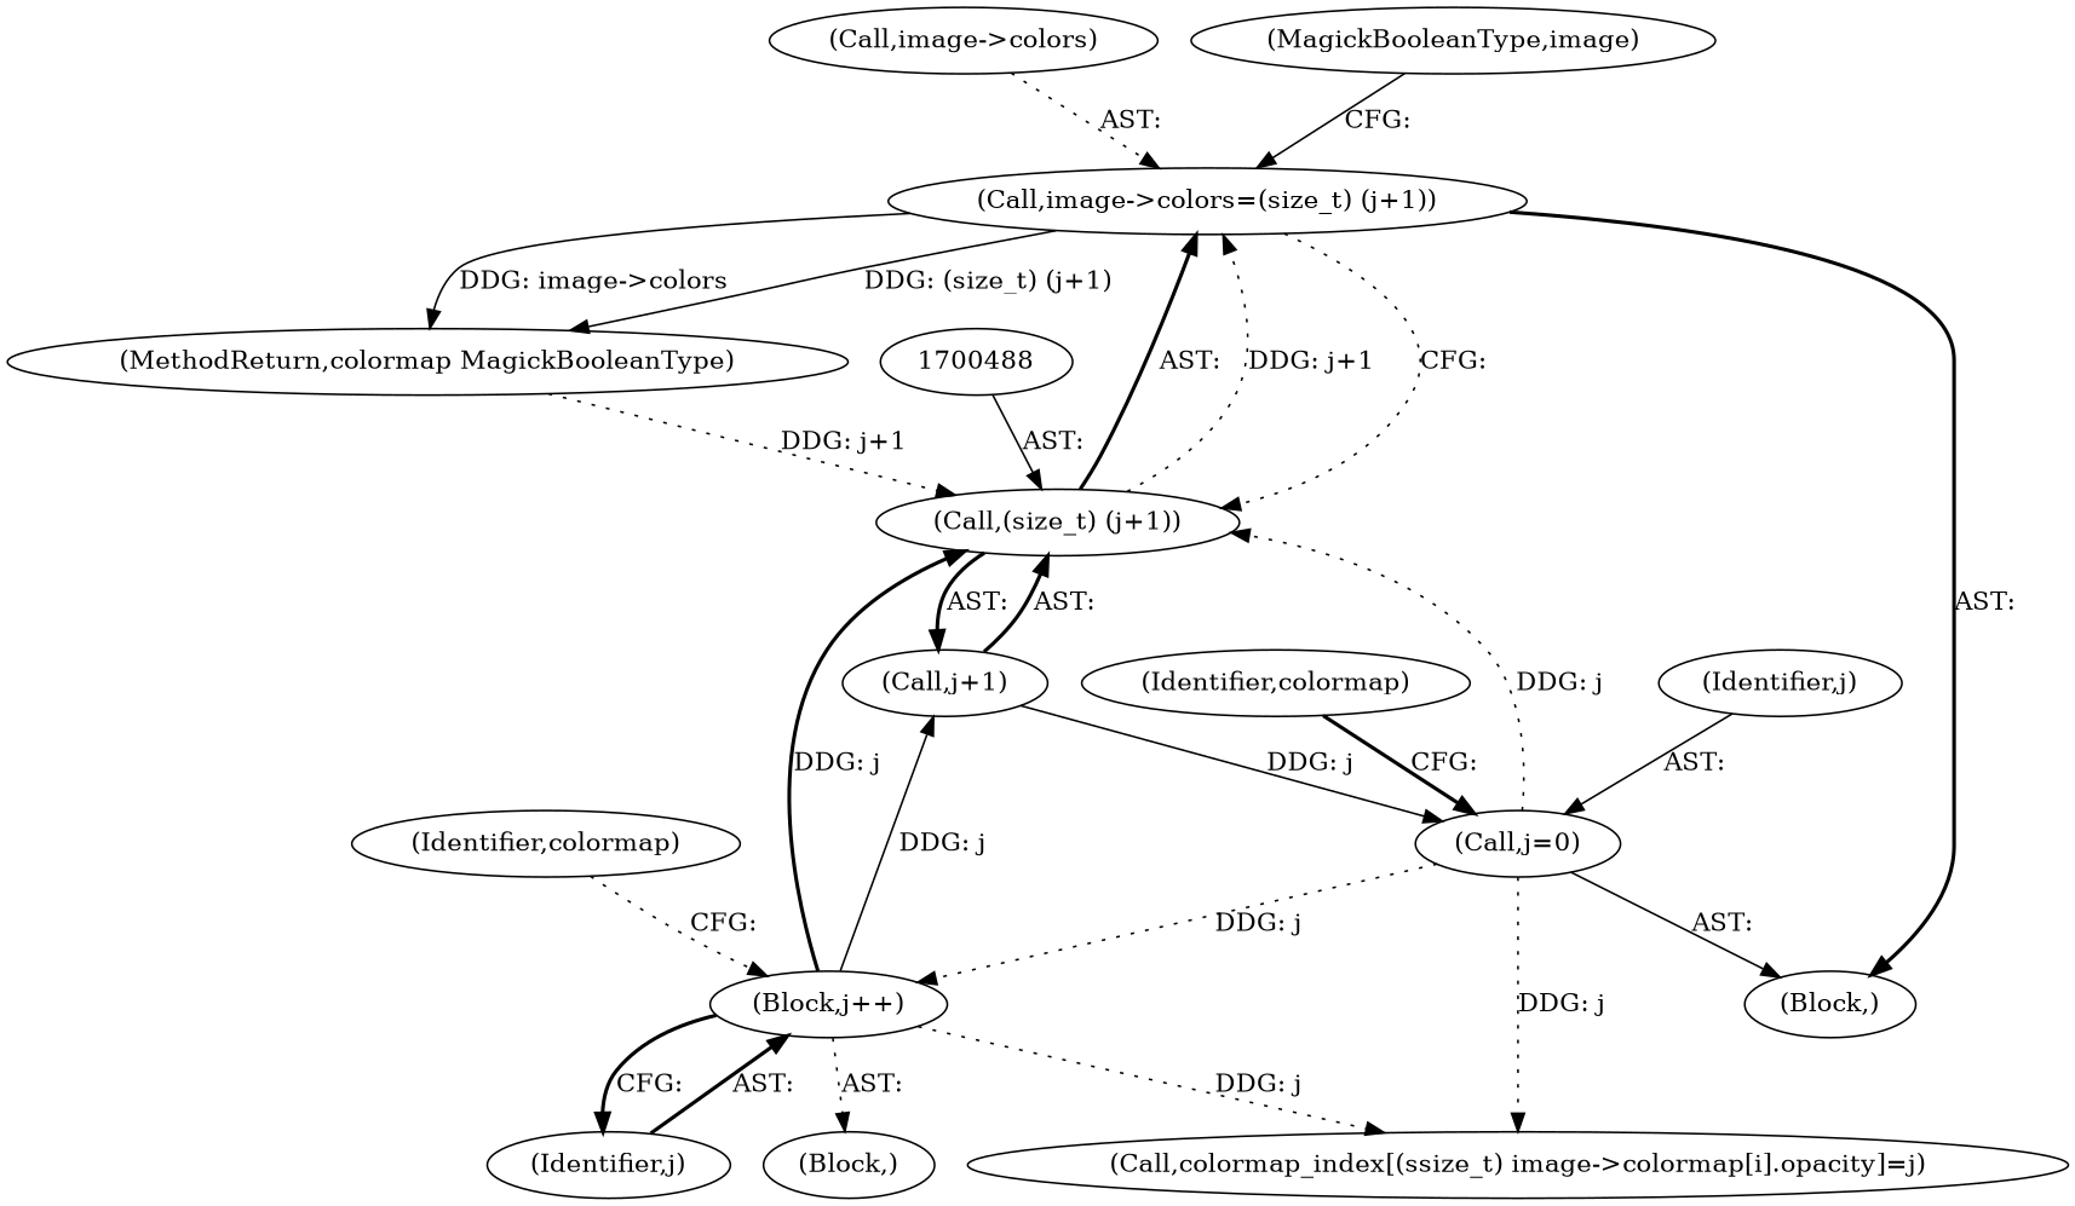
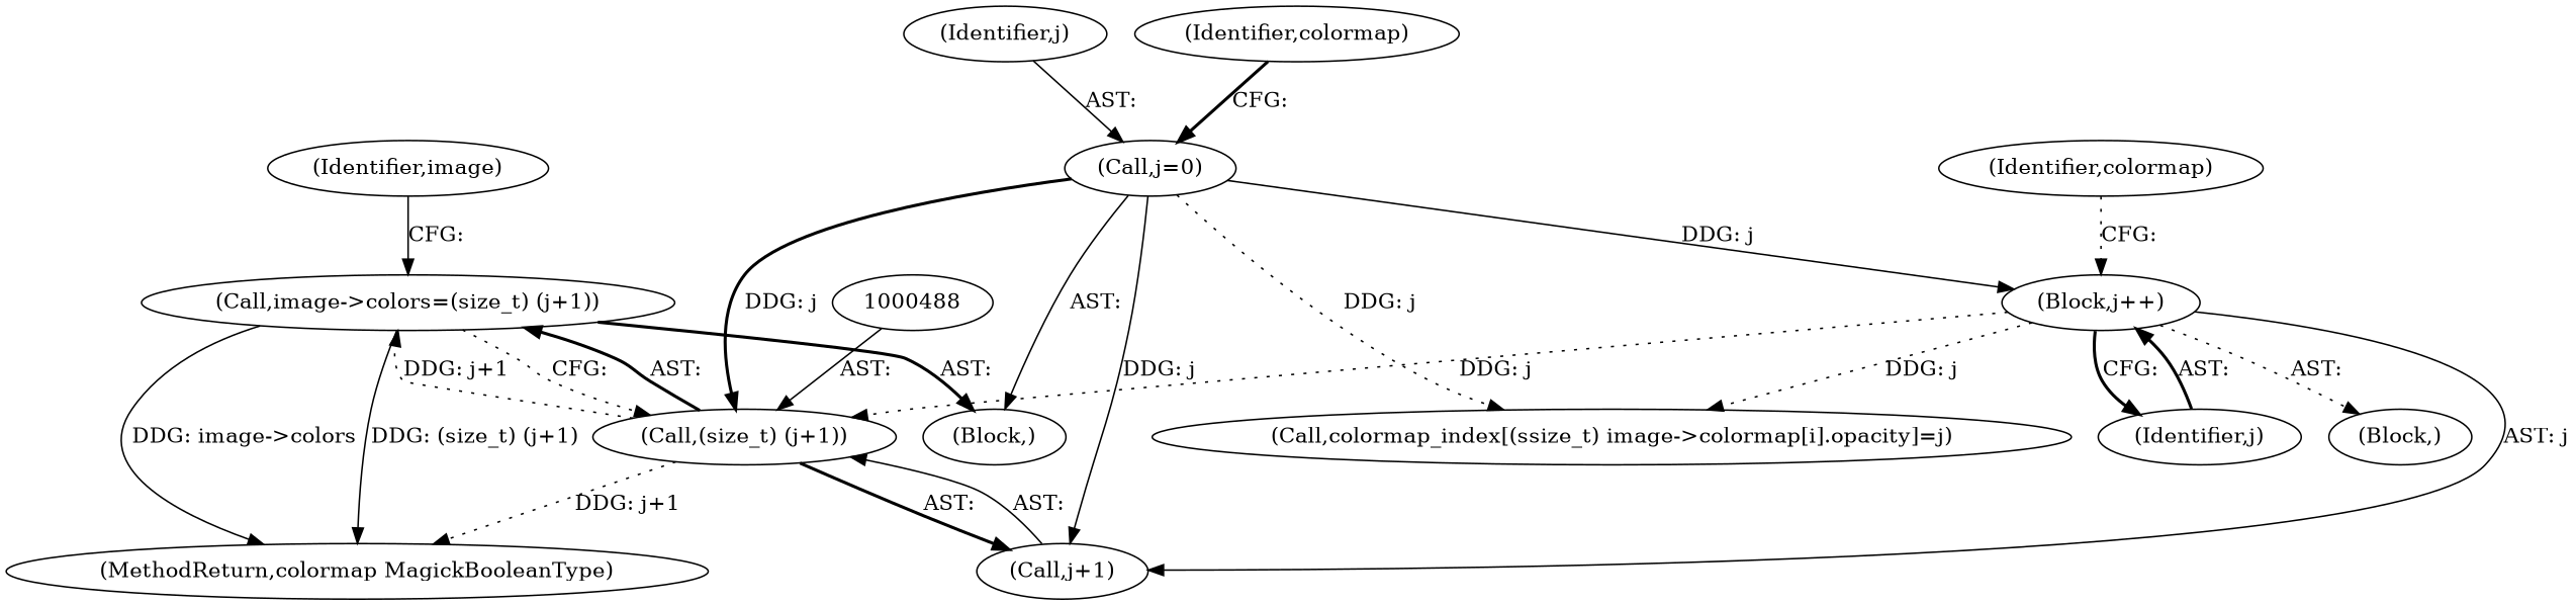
  digraph {
    edge [style=dotted]
    n1 [label="(Call,image->colors=(size_t) (j+1))"]
    n2 [label="(Call,(size_t) (j+1))"]
    n3 [label="(MethodReturn,colormap MagickBooleanType)"]
    n4 [label="(Block,)"]
    n5 [label="(Call,j+1)"]
    n6 [label="(Call,j=0)"]
    n7 [label="(Block,j++)"]
    n8 [label="(Call,colormap_index[(ssize_t) image->colormap[i].opacity]=j)"]
    n9 [label="(Identifier,j)"]
    n10 [label="(Block,)"]
    n11 [label="(Identifier,colormap)"]
-   n12 [label="(Call,image->colors)"]
    n13 [label="(Identifier,j)"]
-   n14 [label="(MagickBooleanType,image)"]
+   n14 [label="(Identifier,image)"]
    n15 [label="(Identifier,colormap)"]
-   1000488 [label=1700488]
+   1000488
    n1 -> n2 [label="CFG: "]
    n1 -> n3 [label="DDG: (size_t) (j+1)" style=solid]
    n1 -> n3 [label="DDG: image->colors" style=solid]
    n1 -> n4 [label="AST: " style=bold]
    n2 -> n1 [label="AST: " style=bold]
    n2 -> n1 [label="DDG: j+1"]
-   n3 -> n2 [label="DDG: j+1"]
+   n2 -> n3 [label="DDG: j+1"]
    n2 -> n5 [label="AST: " style=bold]
-   n5 -> n2 [label="AST: " style=bold]
-   n6 -> n2 [label="DDG: j"]
+   n5 -> n2 [label="AST: " style=solid]
+   n6 -> n2 [label="DDG: j" style=bold]
    n6 -> n4 [label="AST: " style=solid]
-   n5 -> n6 [label="DDG: j" style=solid]
-   n6 -> n7 [label="DDG: j"]
+   n6 -> n5 [label="DDG: j" style=solid]
+   n6 -> n7 [label="DDG: j" style=solid]
    n6 -> n8 [label="DDG: j"]
-   n7 -> n2 [label="DDG: j" style=bold]
-   n7 -> n5 [label="DDG: j" style=solid]
+   n7 -> n2 [label="DDG: j"]
+   n7 -> n5 [label="AST: j" style=solid]
    n7 -> n8 [label="DDG: j"]
    n7 -> n9 [label="CFG: " style=bold]
    n7 -> n10 [label="AST: "]
    n9 -> n7 [label="AST: " style=bold]
    n11 -> n7 [label="CFG: "]
-   n12 -> n1 [label="AST: "]
    n13 -> n6 [label="AST: " style=solid]
    n14 -> n1 [label="CFG: " style=solid]
    n15 -> n6 [label="CFG: " style=bold]
    1000488 -> n2 [label="AST: " style=solid]
  }
